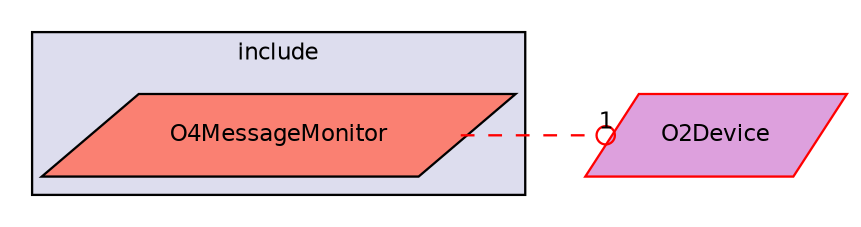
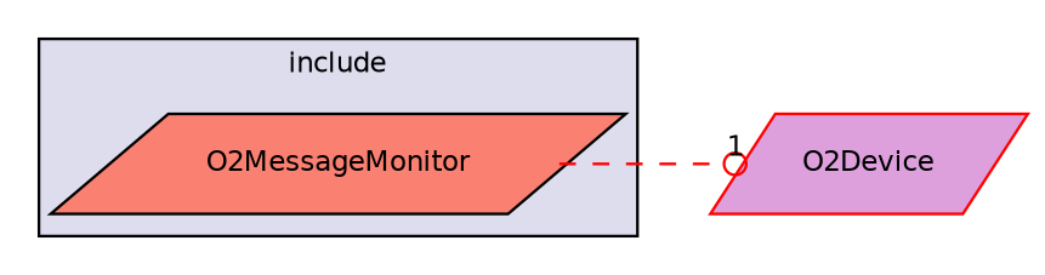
  digraph {
    compound=true
    rankdir=LR
    node [fontname=Helvetica fontsize=10 shape=parallelogram style=filled]
-   n1 [fillcolor=salmon label=O4MessageMonitor pencolor=black]
+   n1 [fillcolor=salmon label=O2MessageMonitor pencolor=black]
    n2 [color=red label=O2Device fillcolor=plum]
    subgraph cluster_1 {
      bgcolor="#ddddee"
      fontname=Helvetica
      fontsize=10
      label=include
      pencolor=black
      n1
    }
    n1 -> n2 [headlabel=1 labeldistance=1.5 labelfontname=Helvetica labelfontsize=10 color=red style=dashed arrowhead=odot]
  }
